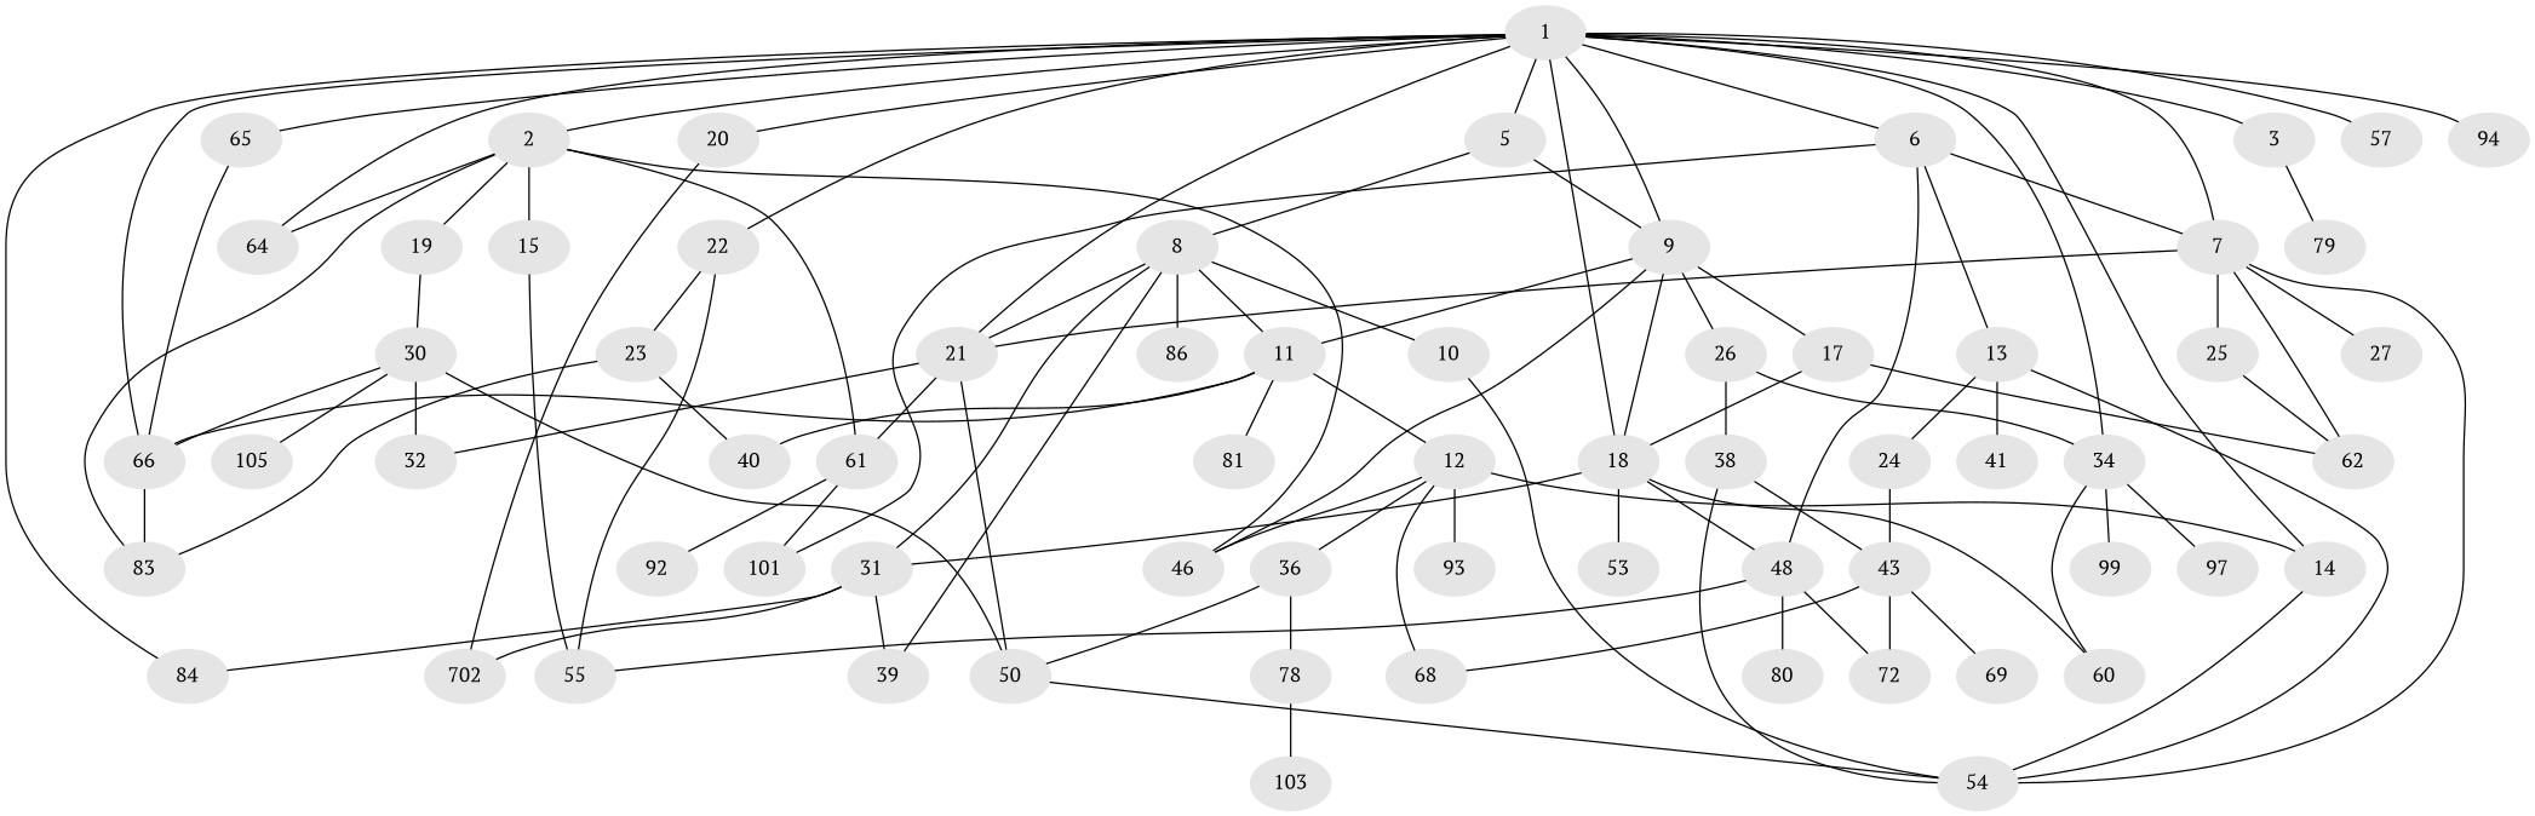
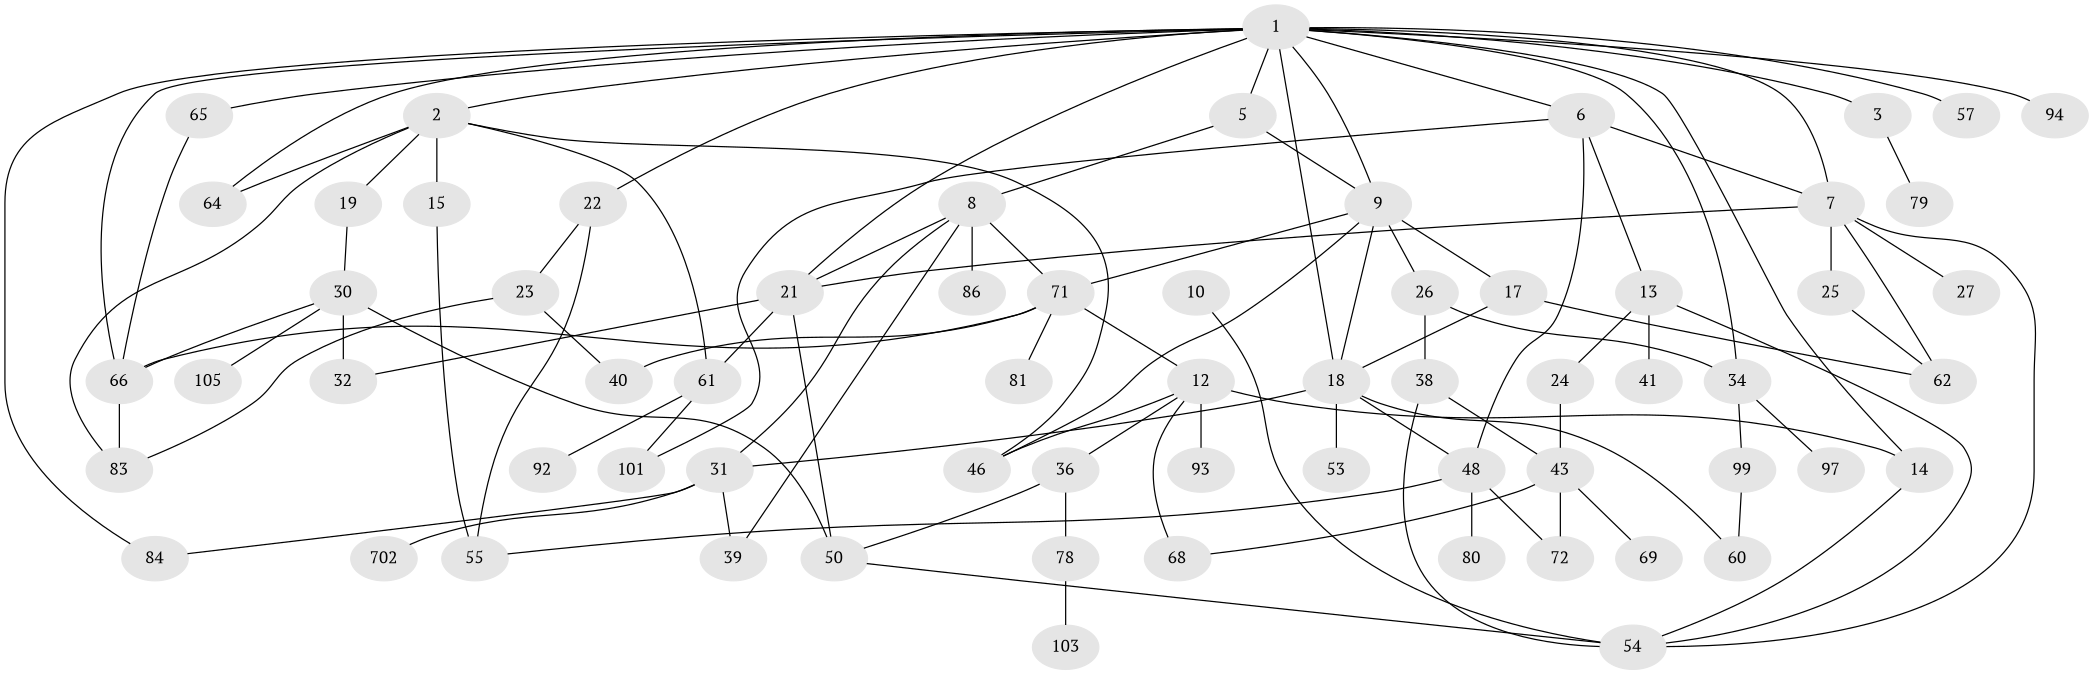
  graph {
    fontname="PT Serif"
    node [color=gray90 fontname="PT Serif" style=filled]
    edge [fontname="PT Serif"]
    1 [super="+4"]
    2 [super="+16"]
    3 [super="+51"]
    5 [super="+56"]
    6 [super="+33"]
    7 [super="+45"]
    9 [super="+89"]
    14 [super="+67"]
    18 [super="+29"]
-   20 [super="+76"]
    21 [super="+77"]
    22 [super="+35"]
    34 [super="+52"]
    57 [super="+91"]
    64 [super="+82"]
    65 [super="+71"]
    66 [super="+73"]
    84 [super="+90"]
    94
    15
    19 [super="+37"]
    46
    61
    83
    79
    8 [super="+98"]
    13
    48 [super="+74"]
    101
    25 [super="+70"]
    27
    54 [super="+59"]
    62
    26
-   11 [super="+28"]
+   11 [super="+28" label=71]
    17 [super="+87"]
    31 [super="+106"]
    53
    60
    n40 [label=702]
    32
    50
    55 [super="+75"]
    23 [super="+88"]
    97
    99
    30 [super="+96"]
    92
    10 [super="+95"]
    39
    86
    38 [super="+47"]
    24
    41
    72
    80
    12 [super="+42"]
    40 [super="+85"]
    81
    36 [super="+44"]
    68
    93
    78
    43 [super="+49"]
    105
    69
    103
    1 -- 2
    1 -- 3
    1 -- 5
    1 -- 6
    1 -- 7
    1 -- 9
    1 -- 14
    1 -- 18
-   1 -- 20
    1 -- 21
    1 -- 22
    1 -- 34
    1 -- 57
    1 -- 64
    1 -- 65
    1 -- 66
    1 -- 84
    1 -- 94
    2 -- 64
    2 -- 15
    2 -- 19
    2 -- 46
    2 -- 61
    2 -- 83
    3 -- 79
    5 -- 9
    5 -- 8
    6 -- 7
    6 -- 13
    6 -- 48
    6 -- 101
    7 -- 21
    7 -- 25
    7 -- 27
    7 -- 54
    7 -- 62
    9 -- 18
    9 -- 46
    9 -- 26
    9 -- 11
    9 -- 17
    14 -- 54
    18 -- 48
    18 -- 31
    18 -- 53
    18 -- 60
-   20 -- n40
    21 -- 61
    21 -- 32
    21 -- 50
    22 -- 55
    22 -- 23
-   34 -- 60
+   99 -- 60
    34 -- 97
    34 -- 99
    65 -- 66
    66 -- 83
    15 -- 55
    19 -- 30
    61 -- 101
    61 -- 92
    8 -- 21
    8 -- 11
    8 -- 31
-   8 -- 10
    8 -- 39
    8 -- 86
    13 -- 54
    13 -- 24
    13 -- 41
    48 -- 55
    48 -- 72
    48 -- 80
    25 -- 62
    26 -- 34
    26 -- 38
    11 -- 66
    11 -- 12
    11 -- 40
    11 -- 81
    17 -- 18
    17 -- 62
    31 -- 84
    31 -- n40
    31 -- 39
    50 -- 54
    23 -- 83
    23 -- 40
    30 -- 66 [weight=2]
    30 -- 32
    30 -- 50 [weight=2]
    30 -- 105
    10 -- 54
    38 -- 54
    38 -- 43
    24 -- 43
    12 -- 14
    12 -- 46
    12 -- 36
    12 -- 68
    12 -- 93
    36 -- 50
    36 -- 78
    78 -- 103
    43 -- 72
    43 -- 68
    43 -- 69
  }
